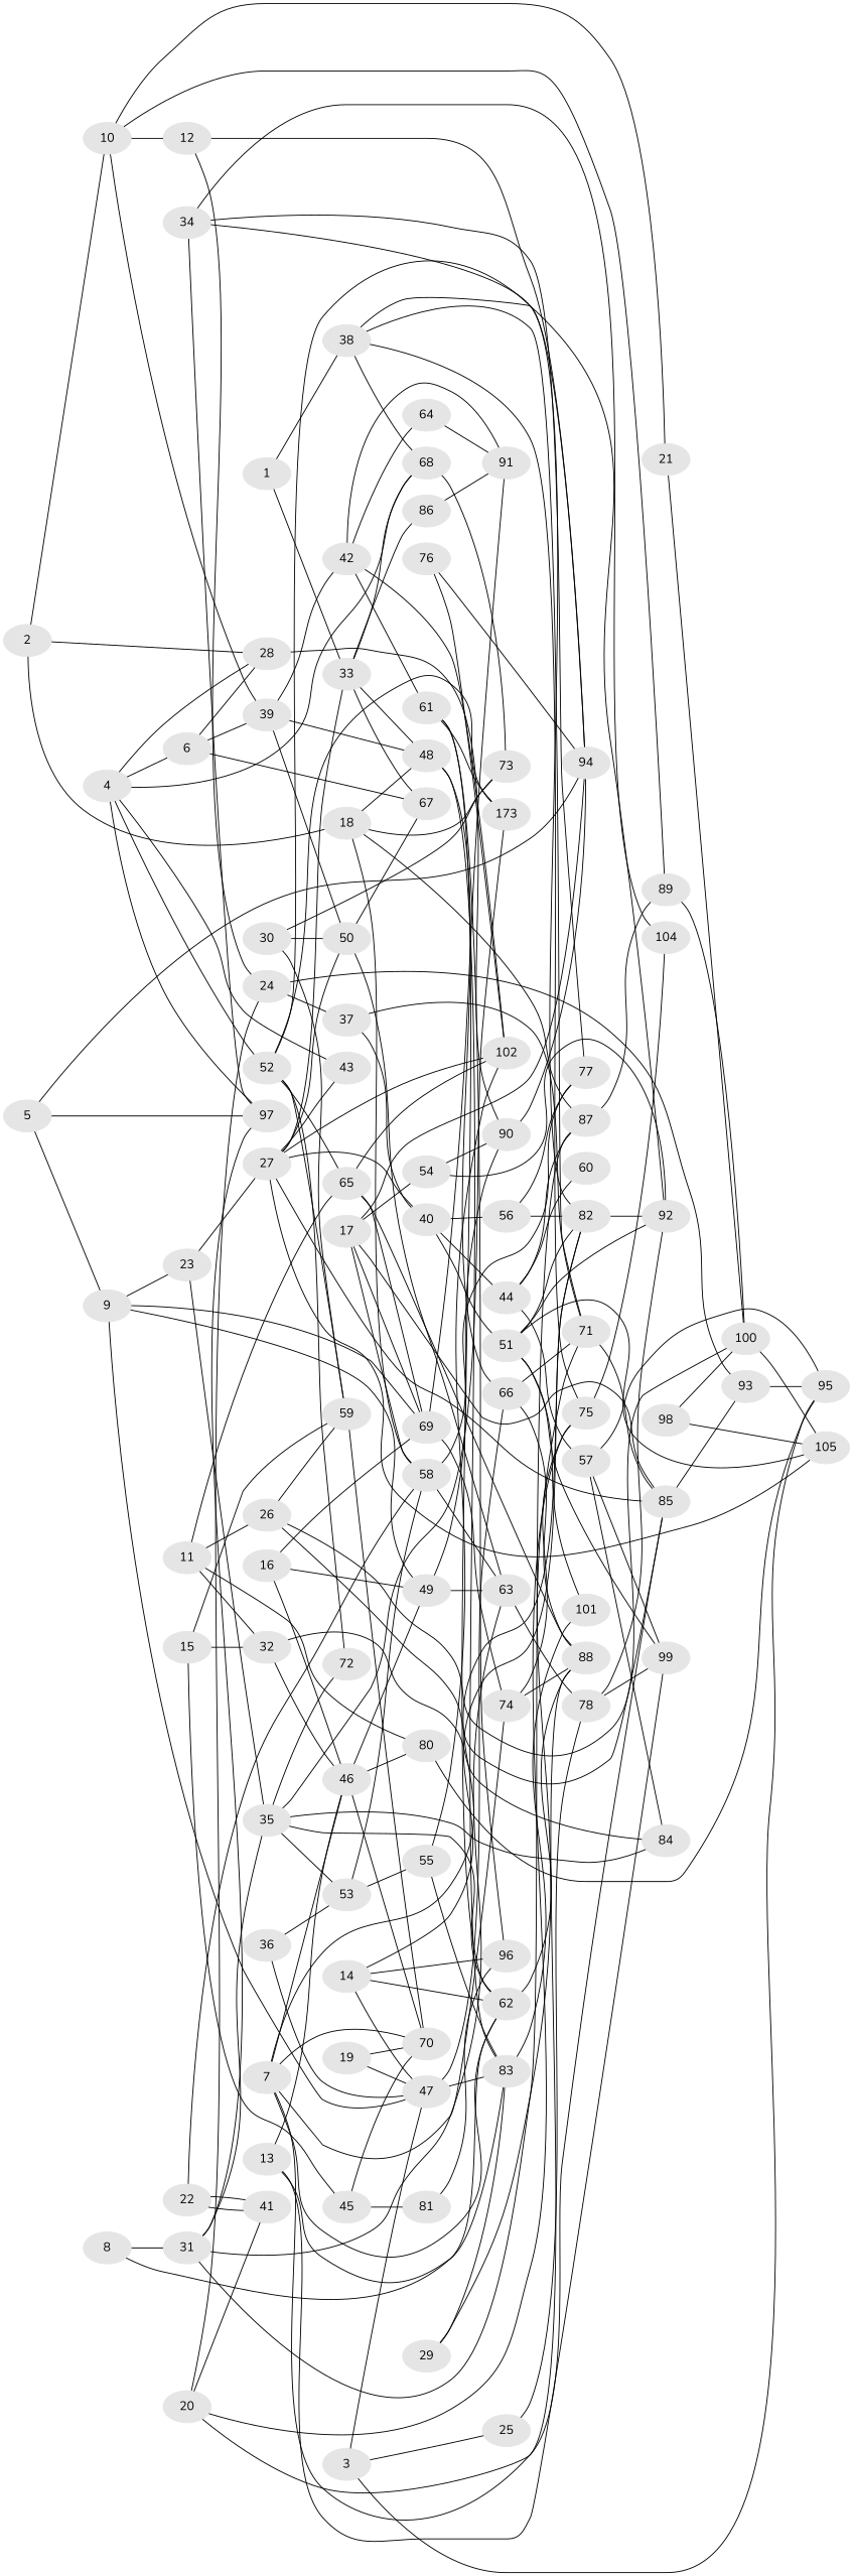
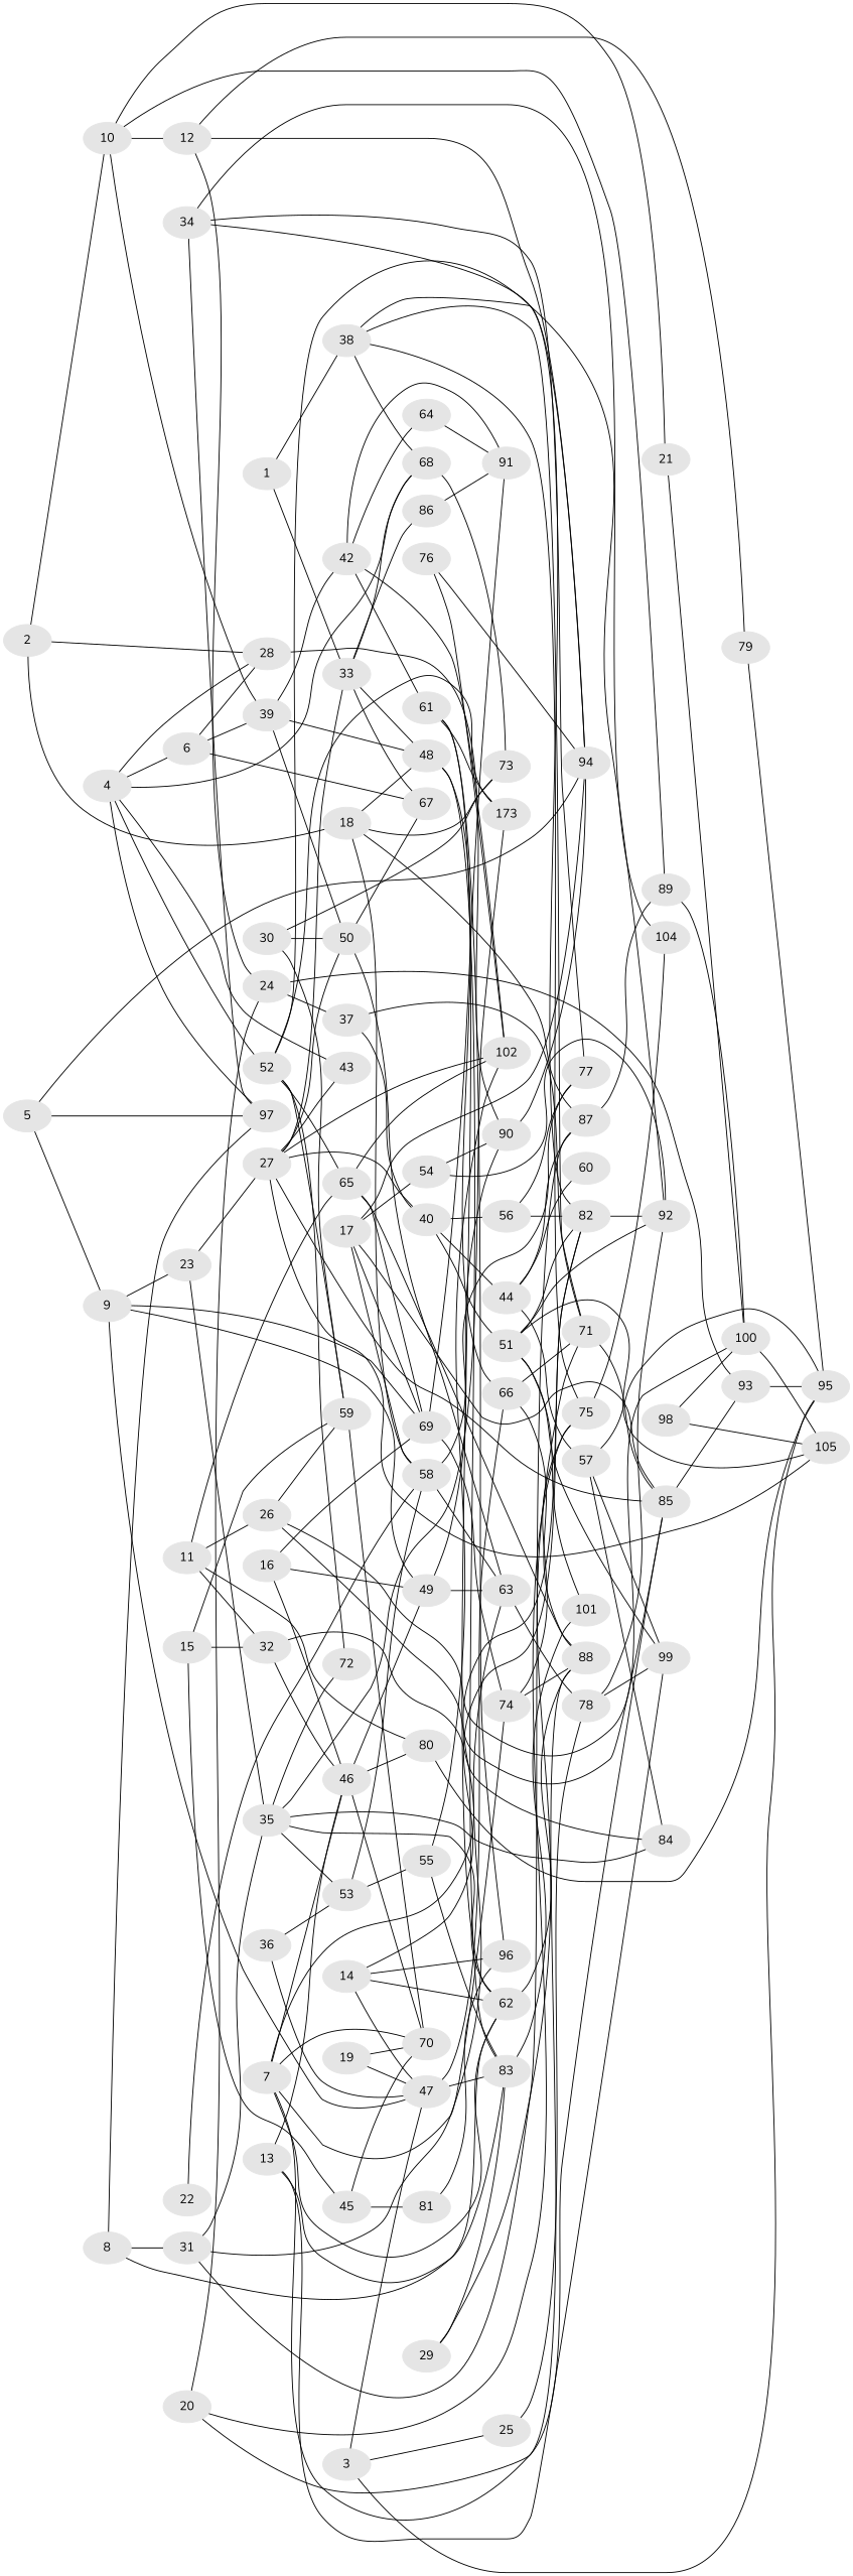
  graph {
    fontname=Nunito
    rankdir=LR
    node [color=gray90 fontname=Nunito style=filled]
    edge [fontname=Nunito]
    1
    33
    38
    68
    67
    48
    86
    75
    71
    92
    2
    10
    18
    28
    39
    12
    21
    89
    58
    73
    87
    90
    3
    25
    47
    95
    78
    83
    66
    4
    6
    43
    52
    97
    94
    65
    59
    72
    n39 [label=173]
    5
    9
    23
    49
    69
    50
    42
    7
    46
    62
    70
    74
    82
    85
    80
    88
    93
    8
    31
    35
    63
    27
    91
    24
+   79
    100
    11
    26
    32
    84
    102
    37
    13
    99
    51
    105
    101
    14
    96
    15
    45
    81
    16
    17
    54
    77
    19
    20
-   41
    104
    22
    40
    53
    44
    56
    29
    30
    34
    55
    36
    61
    64
    60
    57
    76
    98
    1 -- 33
    1 -- 38
    33 -- 68
    33 -- 67
    33 -- 48
    33 -- 86
    38 -- 68
    38 -- 75
    38 -- 71
    38 -- 92
    68 -- 73
    48 -- 83
    48 -- 66
    86 -- 91
    75 -- 104
    71 -- 85
    2 -- 10
    2 -- 18
    2 -- 28
    10 -- 39
    10 -- 12
    10 -- 21
    10 -- 89
    18 -- 48
    18 -- 58
    18 -- 73
    18 -- 87
    28 -- 90
    39 -- 48
    39 -- 50
    39 -- 42
    12 -- 94
    12 -- 24
+   12 -- 79
    21 -- 100
    89 -- 100
    58 -- 63
    58 -- 77
    87 -- 89
    90 -- 94
    3 -- 25
    3 -- 47
    3 -- 95
    25 -- 78
    47 -- 83
    47 -- 66
    78 -- 92
    78 -- 99
    83 -- 101
    66 -- 71
    66 -- 88
    4 -- 68
    4 -- 28
    4 -- 6
    4 -- 43
    4 -- 52
    4 -- 97
    6 -- 67
    6 -- 28
    6 -- 39
    52 -- 94
    52 -- 65
    52 -- 59
    52 -- 72
    52 -- n39
    65 -- 69
    65 -- 88
    65 -- 102
    59 -- 70
    5 -- 97
    5 -- 94
    5 -- 9
    9 -- 47
    9 -- 23
    9 -- 49
    9 -- 69
    23 -- 35
    23 -- 27
    49 -- 90
    49 -- 63
    69 -- 74
    69 -- 91
    50 -- 67
    50 -- 63
    42 -- 91
    42 -- 102
    42 -- 61
    42 -- 64
    7 -- 46
    7 -- 62
    7 -- 70
    7 -- 74
    7 -- 82
    7 -- 85
    46 -- 49
    46 -- 70
    46 -- 80
    62 -- 88
    74 -- 75
    74 -- 88
    82 -- 92
    85 -- 93
    80 -- 95
    93 -- 95
    8 -- 62
    8 -- 31
    31 -- 87
-   31 -- 97
+   8 -- 97
    31 -- 35
    31 -- 63
    35 -- 72
    35 -- n39
    35 -- 62
    35 -- 84
    35 -- 53
    63 -- 78
    27 -- 33
    27 -- 43
    27 -- 50
    27 -- 85
    27 -- 102
    27 -- 105
    27 -- 40
    24 -- 93
    24 -- 37
+   79 -- 95
    100 -- 105
    11 -- 65
    11 -- 80
    11 -- 26
    11 -- 32
    26 -- 59
    26 -- 85
    26 -- 100
    32 -- 46
    32 -- 84
    37 -- 71
    37 -- 40
    13 -- 83
    13 -- 46
    13 -- 99
    51 -- 92
    51 -- 82
    51 -- 99
    51 -- 105
    51 -- 101
    14 -- 47
    14 -- 62
    14 -- 82
    14 -- 96
    15 -- 59
    15 -- 32
    15 -- 45
    45 -- 70
    45 -- 81
    81 -- 96
    16 -- 49
    16 -- 69
    16 -- 46
    17 -- 58
    17 -- 94
    17 -- 69
    17 -- 85
    17 -- 54
    54 -- 92
    54 -- 90
    19 -- 47
    19 -- 70
    20 -- 75
    20 -- 88
    20 -- 24
-   20 -- 41
    22 -- 58
-   22 -- 41
-   22 -- 41
    40 -- 51
    40 -- 44
    40 -- 56
    53 -- 58
    53 -- 55
    44 -- 87
    44 -- 60
    44 -- 57
    56 -- 82
    56 -- 77
    29 -- 71
    29 -- 83
    30 -- 73
    30 -- 59
    30 -- 50
    34 -- 97
    34 -- 82
    34 -- 77
    34 -- 104
    55 -- 83
    55 -- 102
    36 -- 47
    36 -- 53
    61 -- n39
    61 -- 62
    61 -- 96
    64 -- 91
    57 -- 95
    57 -- 84
    57 -- 99
    76 -- 94
    76 -- 102
    98 -- 100
    98 -- 105
  }
